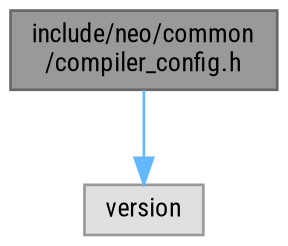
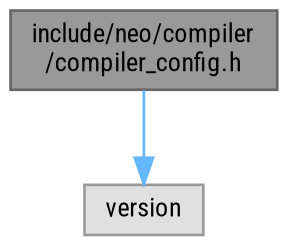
  digraph {
    fontname="Roboto Condensed"
    node [fontname="Roboto Condensed" fontsize=10 shape=box style=filled]
-   n1 [color=gray40 fillcolor=grey60 fontcolor=black height=0.2 label="include/neo/common\l/compiler_config.h" width=0.4]
+   n1 [color=gray40 fillcolor=grey60 fontcolor=black height=0.2 label="include/neo/compiler\l/compiler_config.h" width=0.4]
    n2 [color=grey60 fillcolor="#E0E0E0" height=0.2 label=version width=0.4]
    n1 -> n2 [color=steelblue1 fontname="Roboto Condensed" fontsize=10 labelfontname=Helvetica labelfontsize=10 style=solid]
  }
